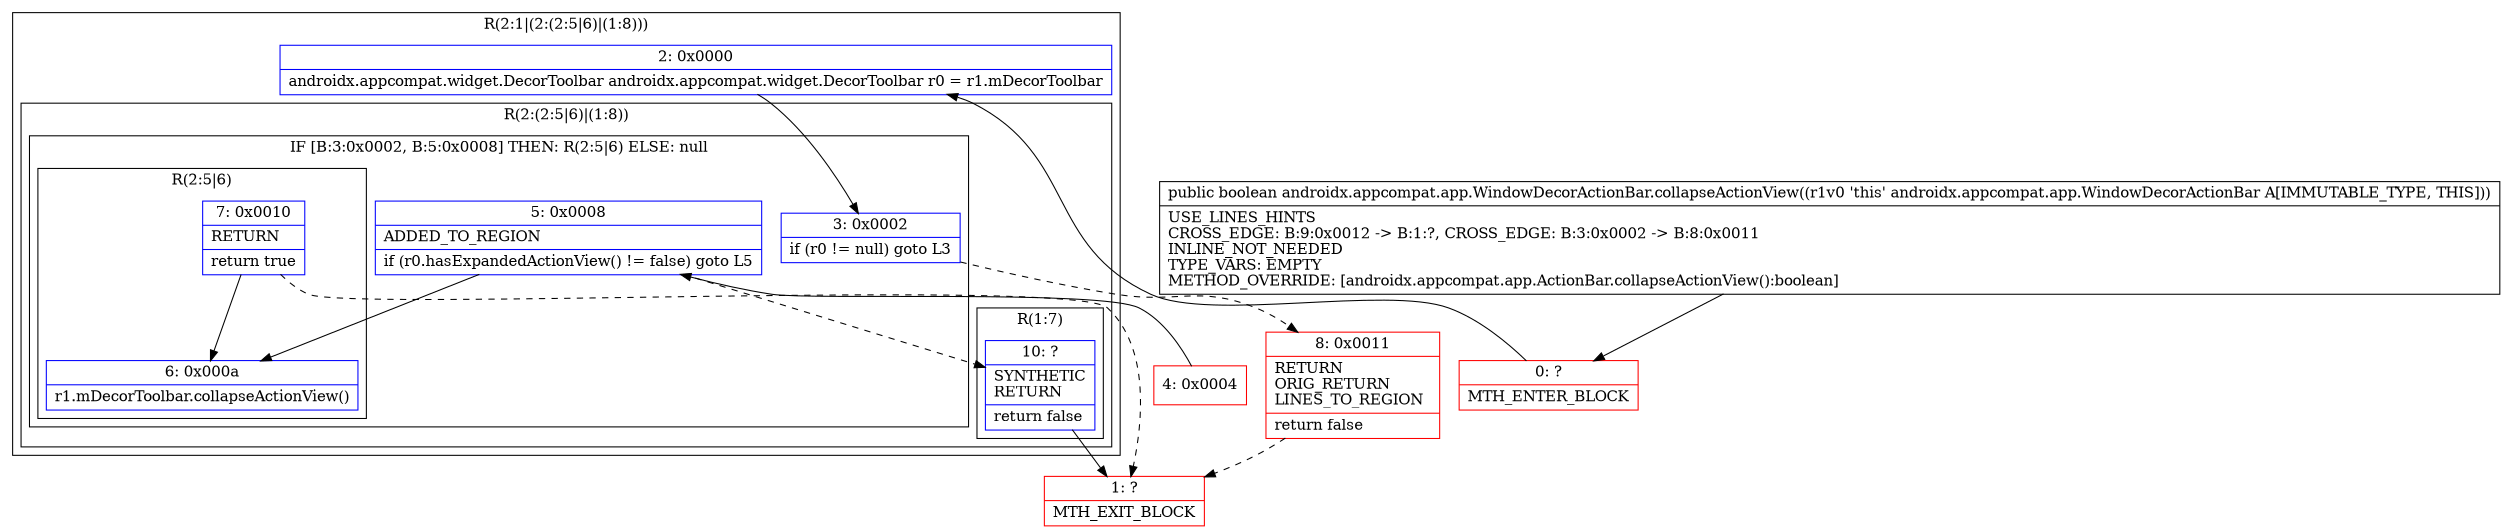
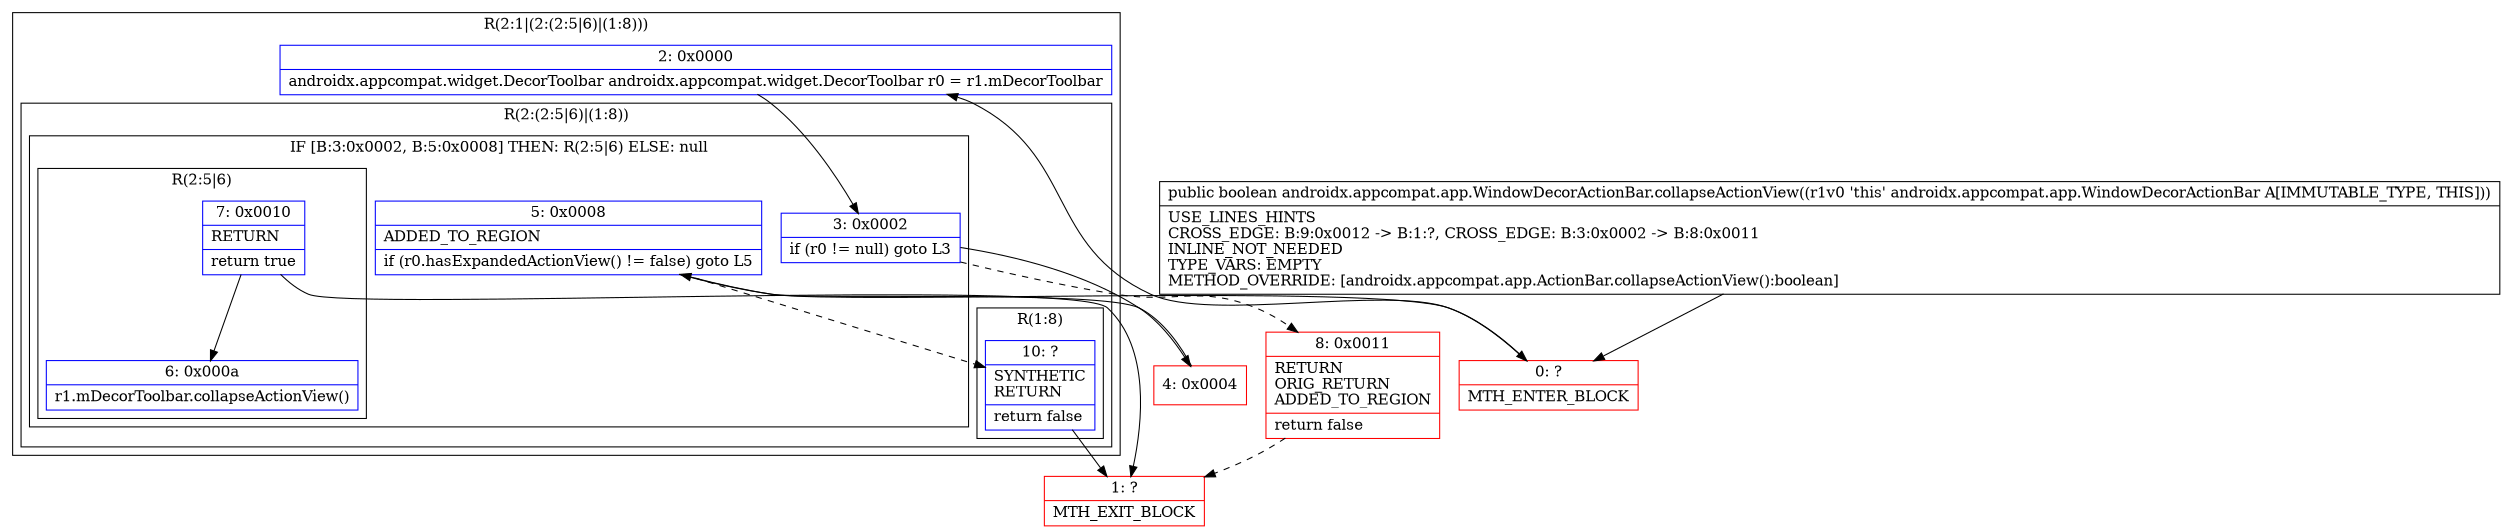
  digraph {
    node [color=blue shape=record]
    n1 [label="{6\:\ 0x000a|r1.mDecorToolbar.collapseActionView()\l}"]
    n2 [label="{7\:\ 0x0010|RETURN\l|return true\l}"]
    n3 [label="{3\:\ 0x0002|if (r0 != null) goto L3\l}"]
    n4 [label="{5\:\ 0x0008|ADDED_TO_REGION\l|if (r0.hasExpandedActionView() != false) goto L5\l}"]
    n5 [label="{10\:\ ?|SYNTHETIC\lRETURN\l|return false\l}"]
    n6 [label="{2\:\ 0x0000|androidx.appcompat.widget.DecorToolbar androidx.appcompat.widget.DecorToolbar r0 = r1.mDecorToolbar\l}"]
    n7 [color=red label="{1\:\ ?|MTH_EXIT_BLOCK\l}"]
    n8 [color=red label="{4\:\ 0x0004}"]
-   n9 [color=red label="{8\:\ 0x0011|RETURN\lORIG_RETURN\lLINES_TO_REGION\l|return false\l}"]
+   n9 [color=red label="{8\:\ 0x0011|RETURN\lORIG_RETURN\lADDED_TO_REGION\l|return false\l}"]
    n10 [color=red label="{0\:\ ?|MTH_ENTER_BLOCK\l}"]
    n11 [label="{public boolean androidx.appcompat.app.WindowDecorActionBar.collapseActionView((r1v0 'this' androidx.appcompat.app.WindowDecorActionBar A[IMMUTABLE_TYPE, THIS]))  | USE_LINES_HINTS\lCROSS_EDGE: B:9:0x0012 \-\> B:1:?, CROSS_EDGE: B:3:0x0002 \-\> B:8:0x0011\lINLINE_NOT_NEEDED\lTYPE_VARS: EMPTY\lMETHOD_OVERRIDE: [androidx.appcompat.app.ActionBar.collapseActionView():boolean]\l}" color=""]
    subgraph cluster_1 {
      label="R(2:1|(2:(2:5|6)|(1:8)))"
      n6
      subgraph cluster_2 {
        label="R(2:(2:5|6)|(1:8))"
        subgraph cluster_3 {
          label="IF [B:3:0x0002, B:5:0x0008] THEN: R(2:5|6) ELSE: null"
          n3
          n4
          subgraph cluster_4 {
            label="R(2:5|6)"
            n1
            n2
          }
        }
        subgraph cluster_5 {
-         label="R(1:7)"
+         label="R(1:8)"
          n5
        }
      }
    }
    n2 -> n1
-   n2 -> n7 [style=dashed]
+   n2 -> n7
+   n3 -> n8
    n3 -> n9 [style=dashed]
-   n4 -> n1
+   n4 -> n10
    n4 -> n5 [style=dashed]
    n5 -> n7
    n6 -> n3
    n8 -> n4
    n9 -> n7 [style=dashed]
    n10 -> n6
    n11 -> n10
  }
